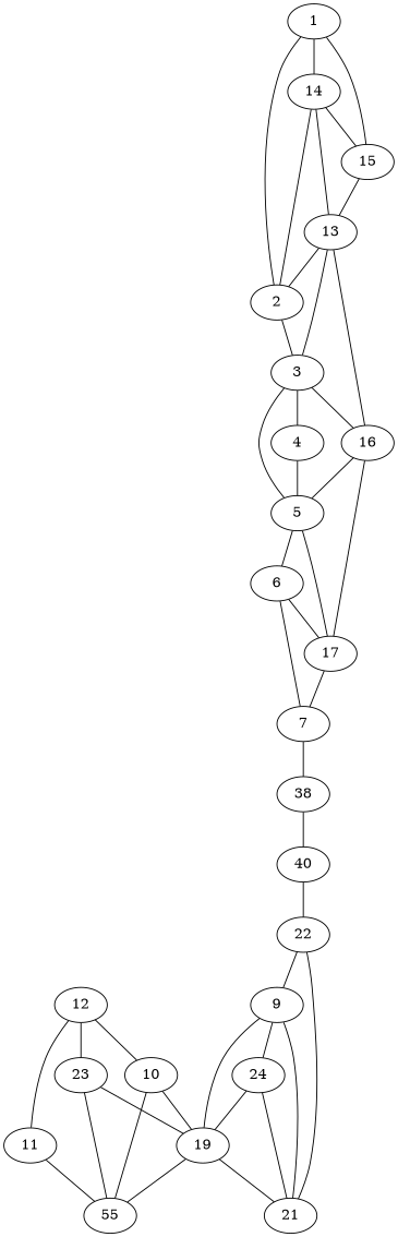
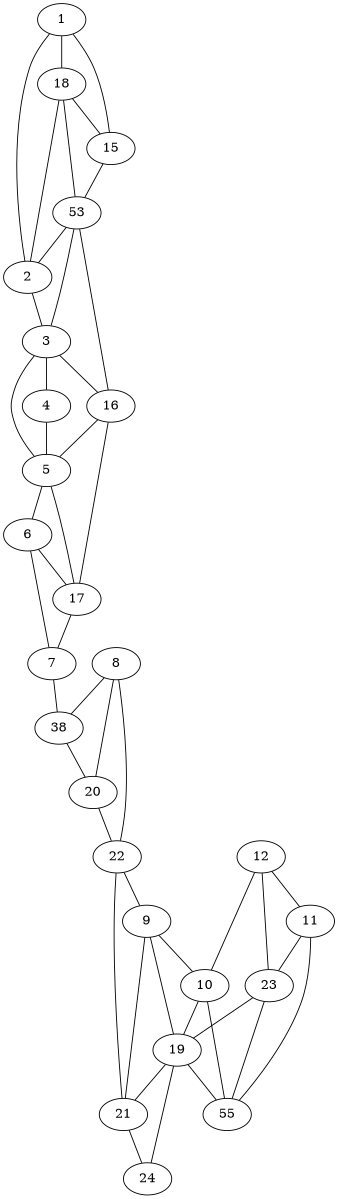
  graph {
    node [aaLength=4 type=1]
    edge [distance0=3.0 frequency=1 type0=1]
    1 [aaLength=14 sequence=GYIGSHTCVQLLQN type=0]
-   14 [aaLength=6 sequence=DVIILD]
+   14 [aaLength=6 sequence=DVIILD label=18]
    2 [aaLength=11 sequence=SVLPVIERLGG type=0]
    15 [aaLength=5 sequence=RVLVT]
    3 [aaLength=12 sequence=NEALMTEILHDH type=0]
-   13 [sequence=TFVE]
+   13 [sequence=TFVE label=53]
    4 [aaLength=8 sequence=AVGESVQK type=0]
    5 [aaLength=24 sequence=KPLEYYDNNVNGTLRLISAMRAAN type=0]
    16 [sequence=TVIH]
    6 [aaLength=6 sequence=SATVYG type=0]
    17 [aaLength=5 sequence=NFIFS]
    7 [aaLength=21 sequence=SPYGKSKLMVEQILTDLQKAQ type=0]
    n13 [aaLength=7 label=38 sequence=SIALLRY]
-   20 [aaLength=3 sequence=NPV label=40]
+   20 [aaLength=3 sequence=NPV]
    22 [sequence=LAIF]
+   8 [aaLength=11 sequence=NLMPYIAQVAV type=0]
    9 [aaLength=16 sequence=VMDLADGHVVAMEKLA type=0]
    24 [aaLength=2 sequence=VR]
    19 [aaLength=7 sequence=GVHIYNL]
    21 [aaLength=3 sequence=YIH]
    n21 [aaLength=2 label=55 sequence=NS]
    10 [aaLength=13 sequence=VLDVVNAFSKACG type=0]
    11 [aaLength=9 sequence=ASKADRELN type=0]
    23 [sequence=YHFA]
    12 [aaLength=16 sequence=TLDEMAQDTWHWQSRH type=0]
    1 -- 14 [distance0=34.61983 type0=3]
    1 -- 2 [distance0=30.16098]
    1 -- 15 [distance0=31.7259 type0=2]
    14 -- 15 [distance0=24.0]
    2 -- 14 [distance0=40.18255 type0=3]
    2 -- 3 [distance0=24.0689]
    15 -- 13 [distance0=51.0 type0=3]
    3 -- 4 [distance0=38.36275 type0=3]
    3 -- 5 [distance0=33.71292 type0=2]
    3 -- 16 [type0=4]
    13 -- 14 [distance0=27.0 type0=2]
    13 -- 2 [distance0=40.51713 type0=3]
    13 -- 3 [distance0=4.0 type0=4]
    13 -- 16 [distance0=23.0]
    4 -- 5 [distance0=18.30381 distance1=0.0 frequency=2 type1=5]
    5 -- 6 [distance0=36.81644 type0=3]
    5 -- 17 [distance0=2.0 type0=4]
    16 -- 5 [distance0=37.91002 type0=3]
    6 -- 17 [distance0=17.84267]
    17 -- 16 [distance0=42.0 type0=3]
    17 -- 7 [distance0=37.0285 type0=2]
    7 -- 6 [distance0=25.22644]
    7 -- n13 [distance0=33.25823 distance1=3.0 frequency=2 type0=2 type1=4]
    n13 -- 20 [distance0=8.0 distance1=1.0 frequency=2 type1=4]
    20 -- 22 [distance0=36.0 type0=3]
    22 -- 9 [distance0=15.0 distance1=11.0 frequency=2 type1=4]
-   9 -- 24 [distance0=27.61786 type0=2]
+   8 -- n13 [distance0=38.2134 type0=3]
+   8 -- 20 [distance0=32.80646 type0=2]
+   8 -- 22 [distance0=30.533 distance1=5.0 frequency=2 type1=4]
+   9 -- 10 [distance0=27.61786 type0=2]
    9 -- 19 [distance0=32.981 distance1=3.0 frequency=2 type0=3 type1=4]
    9 -- 21 [distance0=27.12464]
    24 -- 19 [distance0=25.0 type0=3]
    19 -- 21 [distance0=22.0 type0=2]
    19 -- n21 [distance0=12.0 distance1=5.0 frequency=2 type1=4]
    21 -- 22 [distance0=18.0 type0=2]
    21 -- 24
    10 -- 19 [distance0=22.21428 type0=2]
    10 -- n21 [distance0=17.36301]
    11 -- n21 [distance0=40.4955 type0=3]
+   11 -- 23 [distance0=25.15721]
    23 -- 19 [distance0=24.21723 type0=2]
    23 -- n21 [distance0=19.0]
    12 -- 10 [distance0=49.36143 type0=3]
    12 -- 11 [distance0=25.63059]
    12 -- 23 [distance0=39.47179 type0=2]
  }
